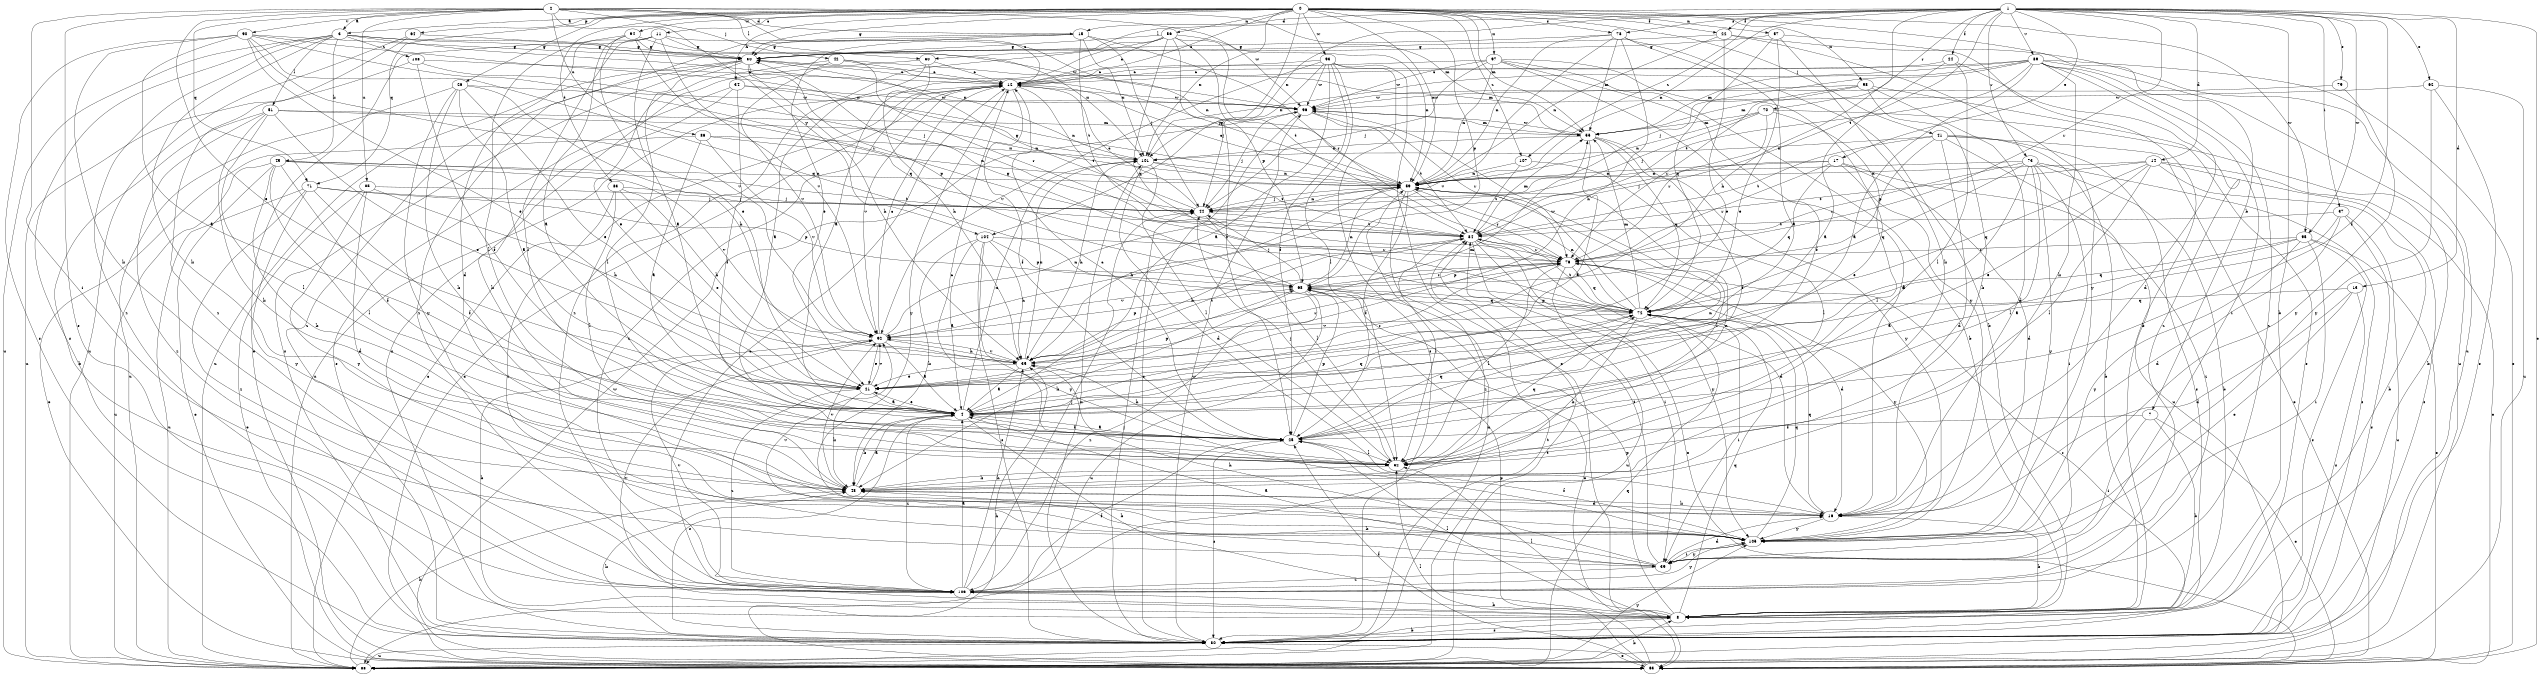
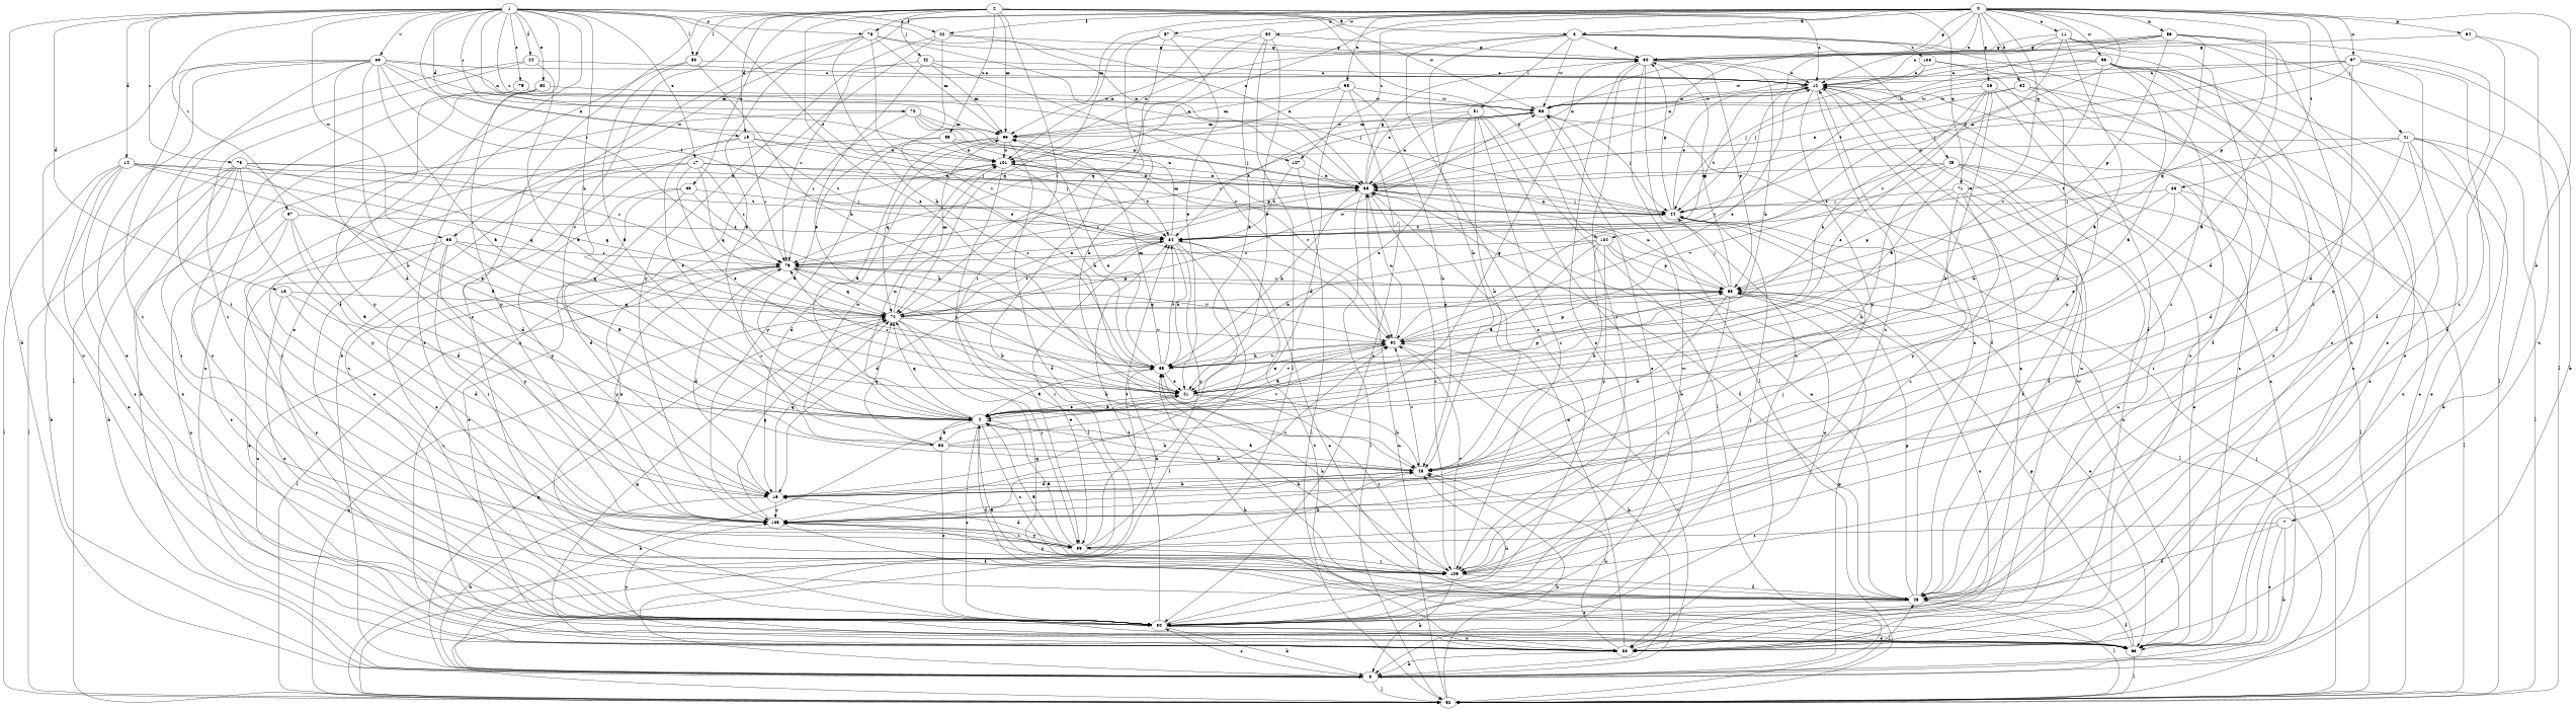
  strict digraph {
    0
    3
    7
    11
    12
    22
    26
    30
    34
    41
    55
    56
    57
    59
    64
    68
    71
    78
    83
    93
    94
    95
    97
    98
    101
    104
    107
    80
    96
    45
    48
    51
    88
    108
    109
    8
    25
    63
    39
    4
    52
    92
    16
    84
    105
    21
    35
    72
    76
    44
    1
    13
    14
    15
    17
    24
    37
    50
    62
    73
    n61 [label=70]
    79
    89
    2
    42
    85
    86
    90
    0 -> 3 [label=a]
    0 -> 7 [label=b]
    0 -> 11 [label=c]
    0 -> 12 [label=c]
    0 -> 22 [label=f]
    0 -> 26 [label=g]
    0 -> 30 [label=g]
    0 -> 34 [label=h]
    0 -> 41 [label=j]
    0 -> 55 [label=m]
    0 -> 56 [label=n]
    0 -> 57 [label=n]
    0 -> 59 [label=n]
    0 -> 64 [label=p]
    0 -> 68 [label=p]
    0 -> 71 [label=q]
    0 -> 78 [label=s]
    0 -> 83 [label=t]
    0 -> 93 [label=w]
    0 -> 94 [label=w]
    0 -> 95 [label=w]
    0 -> 97 [label=x]
    0 -> 98 [label=x]
    0 -> 101 [label=x]
    0 -> 104 [label=y]
    0 -> 107 [label=z]
    3 -> 30 [label=g]
    3 -> 101 [label=x]
    3 -> 80 [label=s]
    3 -> 96 [label=w]
    3 -> 45 [label=k]
    3 -> 48 [label=k]
    3 -> 51 [label=l]
    3 -> 88 [label=u]
    3 -> 108 [label=z]
    3 -> 109 [label=z]
    7 -> 8 [label=b]
    7 -> 25 [label=f]
    7 -> 63 [label=o]
    7 -> 39 [label=i]
    11 -> 30 [label=g]
    11 -> 59 [label=n]
    11 -> 63 [label=o]
    11 -> 4 [label=a]
    11 -> 52 [label=l]
    11 -> 92 [label=v]
    11 -> 16 [label=d]
    12 -> 96 [label=w]
    12 -> 88 [label=u]
    12 -> 109 [label=z]
    12 -> 25 [label=f]
    12 -> 92 [label=v]
    12 -> 84 [label=t]
    12 -> 105 [label=y]
    22 -> 30 [label=g]
    22 -> 59 [label=n]
    22 -> 88 [label=u]
    22 -> 105 [label=y]
    22 -> 21 [label=e]
    26 -> 96 [label=w]
    26 -> 48 [label=k]
    26 -> 88 [label=u]
    26 -> 4 [label=a]
    26 -> 105 [label=y]
    26 -> 21 [label=e]
    26 -> 35 [label=h]
    30 -> 12 [label=c]
    30 -> 68 [label=p]
    30 -> 80 [label=s]
    30 -> 88 [label=u]
    30 -> 109 [label=z]
    30 -> 52 [label=l]
    30 -> 35 [label=h]
    34 -> 59 [label=n]
    34 -> 80 [label=s]
    34 -> 96 [label=w]
    34 -> 48 [label=k]
    34 -> 25 [label=f]
    41 -> 101 [label=x]
    41 -> 80 [label=s]
    41 -> 88 [label=u]
    41 -> 8 [label=b]
    41 -> 63 [label=o]
    41 -> 52 [label=l]
    41 -> 16 [label=d]
    41 -> 84 [label=t]
    55 -> 101 [label=x]
    55 -> 96 [label=w]
    55 -> 25 [label=f]
    55 -> 4 [label=a]
    55 -> 105 [label=y]
    55 -> 72 [label=q]
    56 -> 12 [label=c]
    56 -> 30 [label=g]
    56 -> 59 [label=n]
    56 -> 68 [label=p]
    56 -> 109 [label=z]
    56 -> 25 [label=f]
    56 -> 4 [label=a]
    56 -> 84 [label=t]
    56 -> 72 [label=q]
    57 -> 30 [label=g]
    57 -> 48 [label=k]
    57 -> 8 [label=b]
    57 -> 21 [label=e]
    57 -> 72 [label=q]
    59 -> 12 [label=c]
    59 -> 30 [label=g]
    59 -> 109 [label=z]
    59 -> 25 [label=f]
    59 -> 52 [label=l]
    59 -> 35 [label=h]
    59 -> 76 [label=r]
    59 -> 44 [label=j]
    64 -> 30 [label=g]
    64 -> 88 [label=u]
    64 -> 109 [label=z]
    68 -> 30 [label=g]
    68 -> 59 [label=n]
    68 -> 48 [label=k]
    68 -> 88 [label=u]
    68 -> 109 [label=z]
    68 -> 63 [label=o]
    68 -> 72 [label=q]
    68 -> 76 [label=r]
    68 -> 44 [label=j]
    71 -> 68 [label=p]
    71 -> 88 [label=u]
    71 -> 109 [label=z]
    71 -> 25 [label=f]
    71 -> 105 [label=y]
    71 -> 44 [label=j]
    78 -> 30 [label=g]
    78 -> 55 [label=m]
    78 -> 59 [label=n]
    78 -> 8 [label=b]
    78 -> 4 [label=a]
    78 -> 92 [label=v]
    78 -> 35 [label=h]
    83 -> 39 [label=i]
    83 -> 52 [label=l]
    83 -> 21 [label=e]
    83 -> 35 [label=h]
    83 -> 44 [label=j]
    93 -> 12 [label=c]
    93 -> 80 [label=s]
    93 -> 96 [label=w]
    93 -> 25 [label=f]
    93 -> 63 [label=o]
    93 -> 4 [label=a]
    93 -> 52 [label=l]
    93 -> 92 [label=v]
    93 -> 44 [label=j]
    94 -> 30 [label=g]
    94 -> 101 [label=x]
    94 -> 4 [label=a]
    94 -> 52 [label=l]
    94 -> 21 [label=e]
    94 -> 72 [label=q]
    95 -> 80 [label=s]
    95 -> 63 [label=o]
    95 -> 39 [label=i]
    95 -> 4 [label=a]
    95 -> 105 [label=y]
    95 -> 72 [label=q]
    95 -> 76 [label=r]
    97 -> 12 [label=c]
    97 -> 59 [label=n]
    97 -> 96 [label=w]
    97 -> 8 [label=b]
    97 -> 25 [label=f]
    97 -> 16 [label=d]
    97 -> 105 [label=y]
    97 -> 44 [label=j]
    98 -> 55 [label=m]
    98 -> 80 [label=s]
    98 -> 96 [label=w]
    98 -> 48 [label=k]
    98 -> 16 [label=d]
    98 -> 76 [label=r]
    101 -> 59 [label=n]
    101 -> 52 [label=l]
    101 -> 16 [label=d]
    101 -> 84 [label=t]
    101 -> 35 [label=h]
    104 -> 68 [label=p]
    104 -> 80 [label=s]
    104 -> 48 [label=k]
    104 -> 4 [label=a]
    104 -> 105 [label=y]
    104 -> 35 [label=h]
    104 -> 76 [label=r]
    107 -> 59 [label=n]
    107 -> 52 [label=l]
    107 -> 84 [label=t]
    80 -> 101 [label=x]
    80 -> 96 [label=w]
    80 -> 48 [label=k]
    80 -> 88 [label=u]
    80 -> 8 [label=b]
    80 -> 63 [label=o]
    80 -> 84 [label=t]
    80 -> 76 [label=r]
    80 -> 44 [label=j]
    96 -> 55 [label=m]
    96 -> 80 [label=s]
    96 -> 84 [label=t]
    96 -> 76 [label=r]
    96 -> 44 [label=j]
    45 -> 59 [label=n]
    45 -> 48 [label=k]
    45 -> 88 [label=u]
    45 -> 25 [label=f]
    45 -> 63 [label=o]
    45 -> 52 [label=l]
    45 -> 92 [label=v]
    45 -> 84 [label=t]
    48 -> 4 [label=a]
    48 -> 92 [label=v]
    48 -> 16 [label=d]
    51 -> 55 [label=m]
    51 -> 59 [label=n]
    51 -> 48 [label=k]
    51 -> 109 [label=z]
    51 -> 8 [label=b]
    51 -> 52 [label=l]
    51 -> 21 [label=e]
    88 -> 12 [label=c]
    88 -> 59 [label=n]
    88 -> 48 [label=k]
    88 -> 8 [label=b]
    88 -> 84 [label=t]
    88 -> 105 [label=y]
    88 -> 72 [label=q]
    108 -> 12 [label=c]
    108 -> 88 [label=u]
    108 -> 25 [label=f]
    108 -> 44 [label=j]
    109 -> 8 [label=b]
    109 -> 25 [label=f]
    109 -> 4 [label=a]
    109 -> 92 [label=v]
    109 -> 105 [label=y]
    109 -> 35 [label=h]
    109 -> 44 [label=j]
    8 -> 12 [label=c]
    8 -> 68 [label=p]
    8 -> 80 [label=s]
    8 -> 25 [label=l]
    8 -> 52 [label=l]
    8 -> 92 [label=v]
    8 -> 72 [label=q]
    25 -> 12 [label=c]
    25 -> 59 [label=n]
    25 -> 68 [label=p]
    25 -> 80 [label=s]
    25 -> 4 [label=a]
    25 -> 52 [label=l]
    25 -> 35 [label=h]
    25 -> 72 [label=q]
    63 -> 12 [label=c]
    63 -> 68 [label=p]
    63 -> 96 [label=w]
    63 -> 25 [label=f]
    63 -> 52 [label=l]
    63 -> 35 [label=h]
    39 -> 48 [label=k]
    39 -> 109 [label=z]
    39 -> 4 [label=a]
    39 -> 16 [label=d]
    39 -> 84 [label=t]
    39 -> 105 [label=y]
    39 -> 35 [label=h]
    4 -> 101 [label=x]
    4 -> 80 [label=s]
    4 -> 48 [label=k]
    4 -> 109 [label=z]
    4 -> 8 [label=b]
    4 -> 25 [label=f]
    4 -> 21 [label=e]
    4 -> 72 [label=q]
    52 -> 12 [label=c]
    52 -> 59 [label=n]
    52 -> 48 [label=k]
    52 -> 72 [label=q]
    52 -> 44 [label=j]
    92 -> 12 [label=c]
    92 -> 59 [label=n]
    92 -> 68 [label=p]
    92 -> 8 [label=b]
    92 -> 4 [label=a]
    92 -> 21 [label=e]
    92 -> 35 [label=h]
    16 -> 48 [label=k]
    16 -> 8 [label=b]
    16 -> 105 [label=y]
    16 -> 72 [label=q]
    84 -> 55 [label=m]
    84 -> 63 [label=o]
    84 -> 39 [label=i]
    84 -> 52 [label=l]
    84 -> 16 [label=d]
    84 -> 105 [label=y]
    84 -> 35 [label=h]
    84 -> 76 [label=r]
    105 -> 25 [label=f]
    105 -> 39 [label=i]
    105 -> 92 [label=v]
    105 -> 72 [label=q]
    21 -> 68 [label=p]
    21 -> 48 [label=k]
    21 -> 109 [label=z]
    21 -> 4 [label=a]
    21 -> 92 [label=v]
    21 -> 76 [label=r]
    35 -> 55 [label=m]
    35 -> 101 [label=x]
    35 -> 4 [label=a]
    35 -> 92 [label=v]
    35 -> 84 [label=t]
    35 -> 21 [label=e]
    35 -> 76 [label=r]
    72 -> 55 [label=m]
    72 -> 59 [label=n]
    72 -> 68 [label=p]
    72 -> 96 [label=w]
    72 -> 48 [label=k]
    72 -> 39 [label=i]
    72 -> 92 [label=v]
    72 -> 84 [label=t]
    76 -> 68 [label=p]
    76 -> 88 [label=u]
    76 -> 52 [label=l]
    76 -> 92 [label=v]
    76 -> 16 [label=d]
    76 -> 105 [label=y]
    76 -> 72 [label=q]
    44 -> 12 [label=c]
    44 -> 30 [label=g]
    44 -> 59 [label=n]
    44 -> 52 [label=l]
    44 -> 84 [label=t]
    1 -> 22 [label=f]
    1 -> 59 [label=n]
    1 -> 78 [label=s]
    1 -> 95 [label=w]
    1 -> 101 [label=x]
    1 -> 107 [label=z]
    1 -> 8 [label=b]
    1 -> 25 [label=f]
    1 -> 63 [label=o]
    1 -> 84 [label=t]
    1 -> 35 [label=h]
    1 -> 76 [label=r]
    1 -> 13 [label=d]
    1 -> 14 [label=d]
    1 -> 15 [label=d]
    1 -> 17 [label=e]
    1 -> 24 [label=f]
    1 -> 37 [label=i]
    1 -> 50 [label=l]
    1 -> 62 [label=o]
    1 -> 73 [label=r]
    1 -> n61 [label=r]
    1 -> 79 [label=s]
    1 -> 89 [label=v]
    13 -> 80 [label=s]
    13 -> 16 [label=d]
    13 -> 105 [label=o]
    13 -> 72 [label=q]
    14 -> 59 [label=n]
    14 -> 80 [label=s]
    14 -> 8 [label=b]
    14 -> 63 [label=o]
    14 -> 52 [label=l]
    14 -> 84 [label=t]
    14 -> 21 [label=e]
    14 -> 72 [label=q]
-   15 -> 30 [label=g]
    15 -> 101 [label=x]
    15 -> 109 [label=z]
    15 -> 84 [label=t]
    15 -> 21 [label=e]
    15 -> 76 [label=r]
    15 -> 44 [label=j]
    17 -> 59 [label=n]
    17 -> 109 [label=z]
    17 -> 16 [label=d]
    17 -> 21 [label=e]
    17 -> 72 [label=q]
    17 -> 76 [label=r]
    17 -> 44 [label=j]
    24 -> 12 [label=c]
    24 -> 109 [label=z]
    24 -> 4 [label=a]
    24 -> 52 [label=l]
    37 -> 80 [label=s]
    37 -> 88 [label=u]
    37 -> 4 [label=a]
    37 -> 16 [label=d]
    37 -> 84 [label=t]
    50 -> 12 [label=c]
    50 -> 80 [label=s]
    50 -> 4 [label=a]
    50 -> 35 [label=h]
    62 -> 80 [label=s]
    62 -> 96 [label=w]
    62 -> 88 [label=u]
    62 -> 105 [label=y]
    73 -> 59 [label=n]
    73 -> 80 [label=s]
    73 -> 8 [label=b]
    73 -> 39 [label=i]
    73 -> 4 [label=a]
    73 -> 52 [label=l]
    73 -> 105 [label=y]
    73 -> 72 [label=q]
    73 -> 76 [label=r]
    n61 -> 55 [label=m]
    n61 -> 59 [label=n]
    n61 -> 68 [label=p]
    n61 -> 8 [label=b]
    n61 -> 76 [label=r]
    n61 -> 44 [label=j]
    79 -> 96 [label=w]
    79 -> 105 [label=y]
    89 -> 12 [label=c]
    89 -> 55 [label=m]
    89 -> 101 [label=x]
    89 -> 48 [label=k]
    89 -> 88 [label=u]
    89 -> 109 [label=z]
    89 -> 63 [label=o]
    89 -> 39 [label=i]
    89 -> 4 [label=a]
    89 -> 16 [label=d]
    89 -> 84 [label=t]
    89 -> 44 [label=j]
    2 -> 3 [label=a]
    2 -> 12 [label=c]
    2 -> 55 [label=m]
    2 -> 71 [label=q]
    2 -> 104 [label=y]
    2 -> 80 [label=s]
    2 -> 96 [label=w]
    2 -> 39 [label=i]
    2 -> 21 [label=e]
    2 -> 15 [label=d]
    2 -> 50 [label=l]
    2 -> 42 [label=j]
    2 -> 85 [label=u]
    2 -> 86 [label=u]
    2 -> 90 [label=v]
    42 -> 12 [label=c]
    42 -> 55 [label=m]
    42 -> 92 [label=v]
    42 -> 21 [label=e]
    42 -> 76 [label=r]
    85 -> 63 [label=o]
    85 -> 16 [label=d]
    85 -> 105 [label=y]
    85 -> 35 [label=h]
    85 -> 44 [label=j]
    86 -> 59 [label=n]
    86 -> 101 [label=x]
    86 -> 63 [label=o]
    86 -> 4 [label=a]
    86 -> 92 [label=v]
    90 -> 30 [label=g]
    90 -> 101 [label=x]
    90 -> 80 [label=s]
    90 -> 48 [label=k]
-   90 -> 4 [label=a]
+   4 -> 90 [label=a]
    90 -> 92 [label=v]
    90 -> 21 [label=e]
    90 -> 72 [label=q]
    90 -> 76 [label=r]
  }
